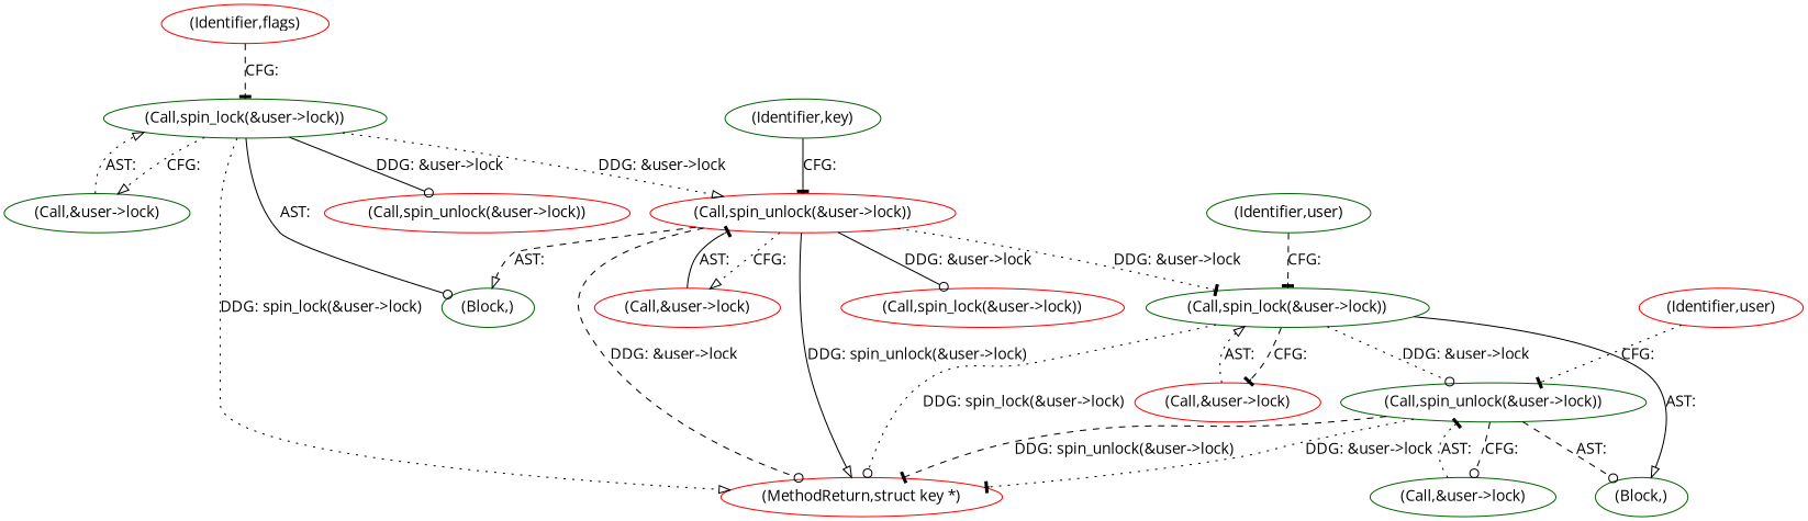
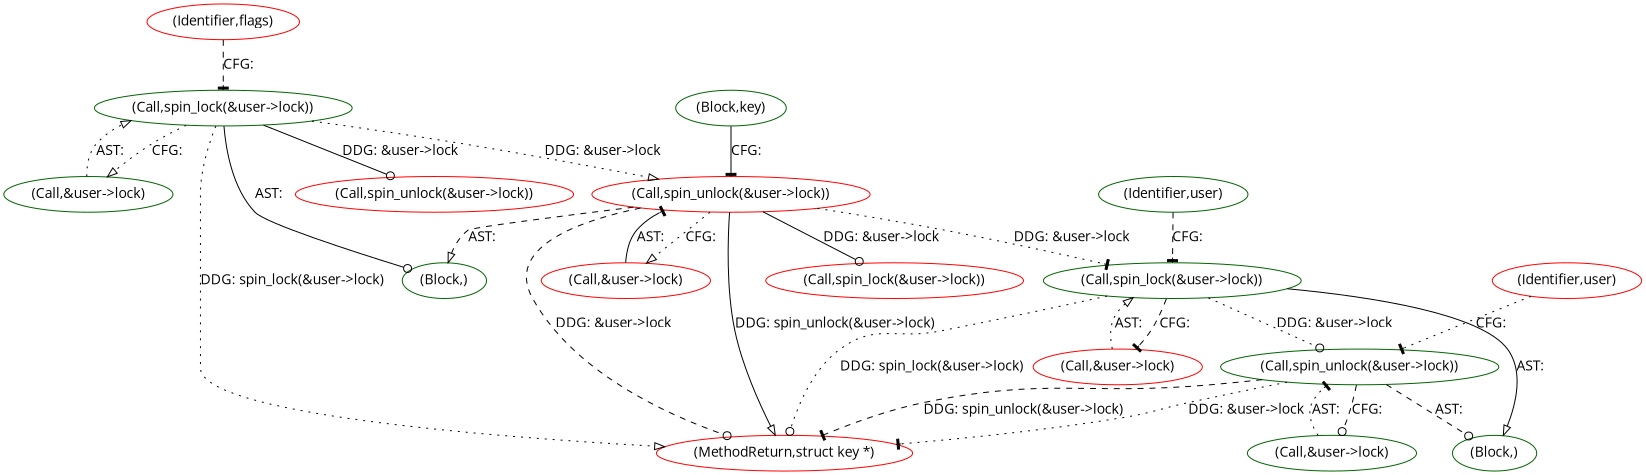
  digraph {
    fontname="Open Sans"
    node [color=darkgreen fontname="Open Sans"]
    edge [style=dotted arrowhead=tee fontname="Open Sans"]
    n1 [label="(Call,spin_lock(&user->lock))"]
    n2 [label="(Call,spin_unlock(&user->lock))"]
    n3 [label="(Call,&user->lock)" color=red]
    n4 [label="(MethodReturn,struct key *)" color=red]
    n5 [label="(Block,)"]
    n6 [label="(Call,spin_unlock(&user->lock))" color=red]
    n7 [label="(Call,spin_lock(&user->lock))" color=red]
    n8 [label="(Block,)"]
    n9 [label="(Call,&user->lock)" color=red]
    n10 [label="(Call,spin_lock(&user->lock))"]
    n11 [label="(Call,spin_unlock(&user->lock))" color=red]
    n12 [label="(Call,&user->lock)"]
    n13 [label="(Call,&user->lock)"]
    n14 [label="(Identifier,user)"]
-   n15 [label="(Identifier,key)"]
+   n15 [label="(Block,key)"]
    n16 [label="(Identifier,user)" color=red]
    n17 [label="(Identifier,flags)" color=red]
    n1 -> n2 [label="DDG: &user->lock" arrowhead=odot]
    n1 -> n3 [label="CFG: " style=dashed]
    n1 -> n4 [label="DDG: spin_lock(&user->lock)" arrowhead=odot]
    n1 -> n5 [label="AST: " style=solid arrowhead=onormal]
    n2 -> n4 [label="DDG: spin_unlock(&user->lock)" style=dashed]
    n2 -> n4 [label="DDG: &user->lock"]
    n2 -> n5 [label="AST: " style=dashed arrowhead=odot]
    n2 -> n13 [label="CFG: " style=dashed arrowhead=odot]
    n3 -> n1 [label="AST: " arrowhead=onormal]
    n6 -> n1 [label="DDG: &user->lock"]
    n6 -> n4 [label="DDG: &user->lock" style=dashed arrowhead=odot]
    n6 -> n4 [label="DDG: spin_unlock(&user->lock)" style=solid arrowhead=onormal]
    n6 -> n7 [label="DDG: &user->lock" style=solid arrowhead=odot]
    n6 -> n8 [label="AST: " style=dashed arrowhead=onormal]
    n6 -> n9 [label="CFG: " arrowhead=onormal]
    n9 -> n6 [label="AST: " style=solid]
    n10 -> n4 [label="DDG: spin_lock(&user->lock)" arrowhead=onormal]
    n10 -> n6 [label="DDG: &user->lock" arrowhead=onormal]
    n10 -> n8 [label="AST: " style=solid arrowhead=odot]
    n10 -> n11 [label="DDG: &user->lock" style=solid arrowhead=odot]
    n10 -> n12 [label="CFG: " arrowhead=onormal]
    n12 -> n10 [label="AST: " arrowhead=onormal]
    n13 -> n2 [label="AST: "]
    n14 -> n1 [label="CFG: " style=dashed]
    n15 -> n6 [label="CFG: " style=solid]
    n16 -> n2 [label="CFG: "]
    n17 -> n10 [label="CFG: " style=dashed]
  }
